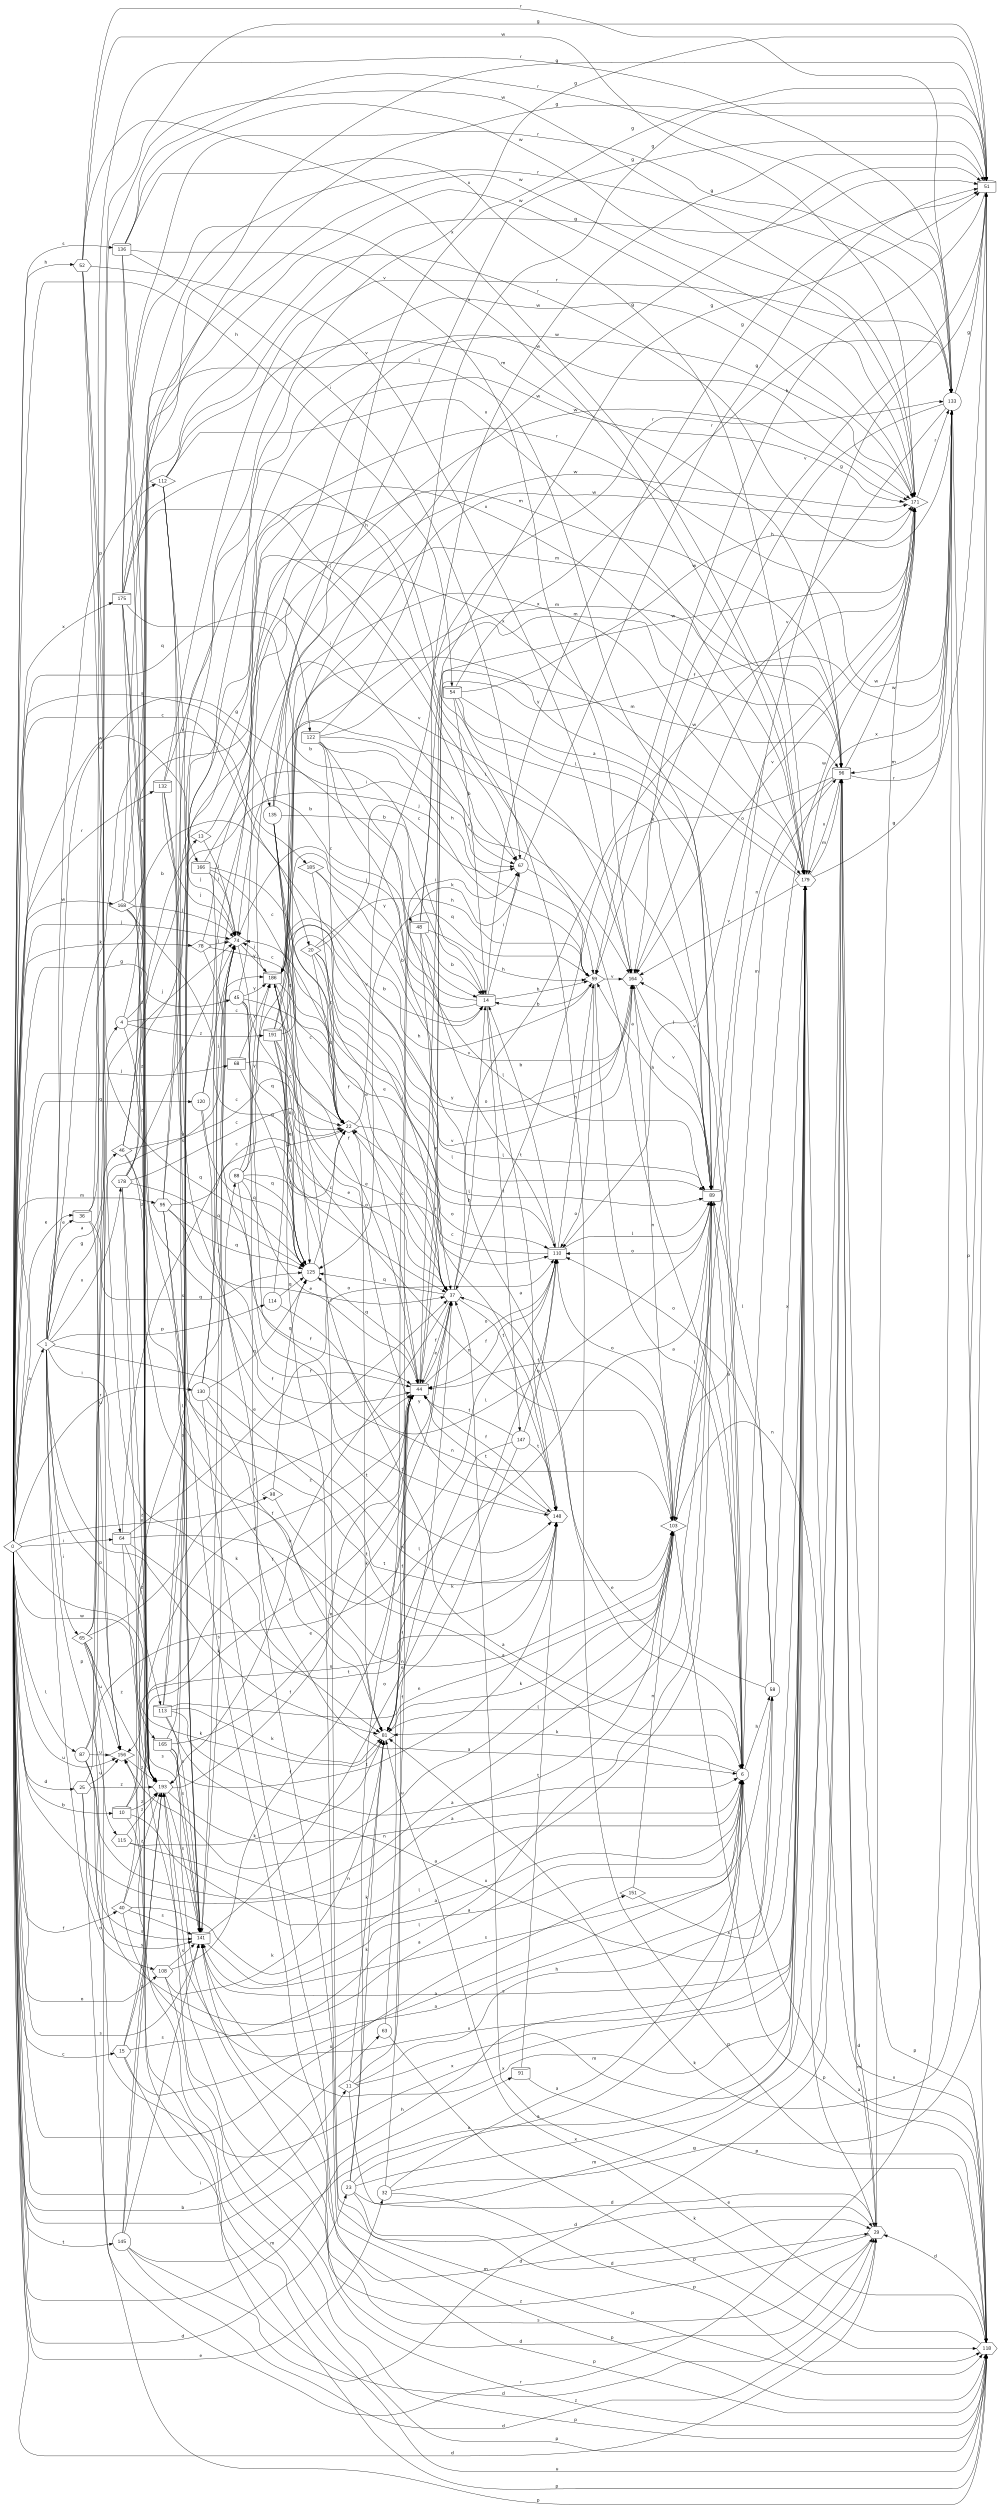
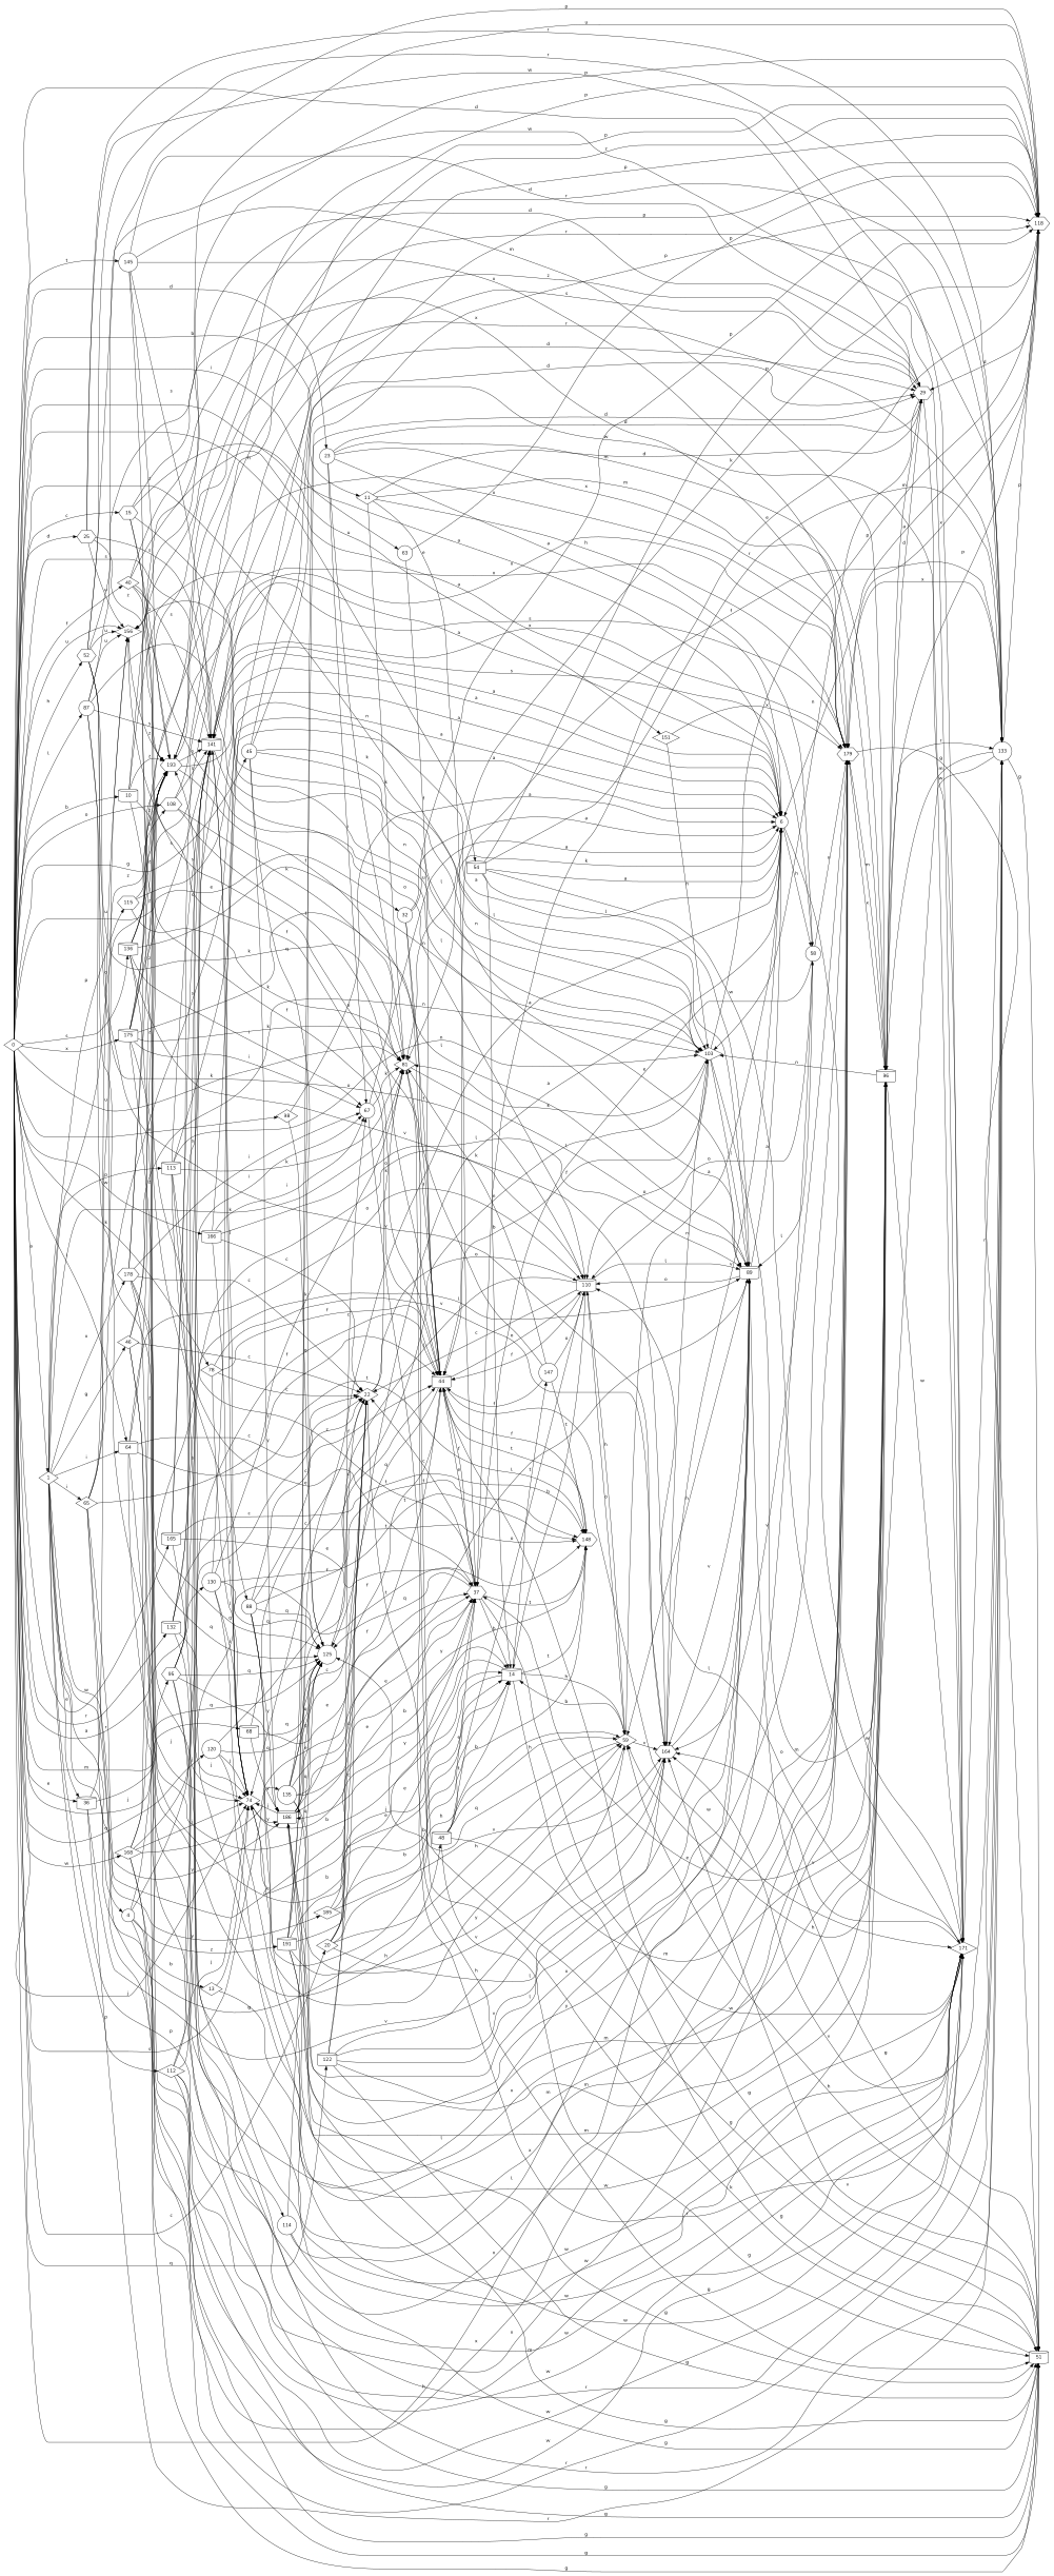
  strict digraph {
    fontname=Nunito
    rankdir=LR
    node [fontname=Nunito shape=cylinder]
    edge [fontname=Nunito]
    0 [shape=diamond]
    1 [shape=diamond]
    10
    11 [shape=diamond]
    15 [shape=hexagon]
    20 [shape=diamond]
    23 [shape=circle]
    25 [shape=hexagon]
    29 [shape=hexagon]
    32 [shape=circle]
    36
    40 [shape=diamond]
    45 [shape=circle]
    52 [shape=hexagon]
    54
    58 [shape=circle]
    63 [shape=circle]
    64
    68
    74 [shape=diamond]
    78 [shape=diamond]
    81 [shape=diamond]
    87 [shape=circle]
-   91
    95 [shape=hexagon]
    98 [shape=diamond]
    103 [shape=diamond]
    108 [shape=hexagon]
    120 [shape=circle]
    122
    130 [shape=circle]
    132
    135 [shape=circle]
    136
    141
    145 [shape=circle]
    151 [shape=diamond]
    156 [shape=diamond]
    165
    166
    168 [shape=diamond]
    175
    4 [shape=circle]
    37 [shape=hexagon]
    46 [shape=diamond]
    48
    65 [shape=diamond]
    112 [shape=diamond]
    113
    114 [shape=circle]
    115 [shape=hexagon]
    178 [shape=hexagon]
    185 [shape=diamond]
    193 [shape=hexagon]
    6 [shape=circle]
    44
    88 [shape=circle]
    118 [shape=hexagon]
    96
    89
    22 [shape=diamond]
    59 [shape=diamond]
    67 [shape=circle]
    148 [shape=hexagon]
    179 [shape=hexagon]
    171 [shape=diamond]
    133 [shape=circle]
    51
    164 [shape=hexagon]
    125 [shape=circle]
    186
    14
    110
    13 [shape=diamond]
    191
    147 [shape=circle]
    0 -> 1 [label=a]
    0 -> 10 [label=b]
    0 -> 11 [label=b]
    0 -> 15 [label=c]
    0 -> 20 [label=c]
    0 -> 23 [label=d]
    0 -> 25 [label=d]
    0 -> 29 [label=d]
    0 -> 32 [label=e]
    0 -> 36 [label=e]
    0 -> 40 [label=f]
    0 -> 45 [label=g]
    0 -> 52 [label=h]
    0 -> 54 [label=h]
    0 -> 58 [label=h]
    0 -> 63 [label=i]
    0 -> 64 [label=i]
    0 -> 68 [label=j]
    0 -> 74 [label=j]
    0 -> 78 [label=k]
    0 -> 81 [label=k]
    0 -> 87 [label=l]
-   0 -> 91 [label=m]
    0 -> 95 [label=m]
    0 -> 98 [label=n]
    0 -> 103 [label=n]
    0 -> 108 [label=o]
    0 -> 120 [label=q]
    0 -> 122 [label=q]
    0 -> 130 [label=r]
    0 -> 132 [label=r]
    0 -> 135 [label=s]
    0 -> 136 [label=s]
    0 -> 141 [label=s]
    0 -> 145 [label=t]
    0 -> 151 [label=u]
    0 -> 156 [label=u]
    0 -> 165 [label=w]
    0 -> 166 [label=w]
    0 -> 168 [label=w]
    0 -> 175 [label=x]
    1 -> 36 [label=e]
    1 -> 64 [label=i]
    1 -> 81 [label=k]
    1 -> 108 [label=o]
    1 -> 4 [label=a]
    1 -> 37 [label=e]
    1 -> 46 [label=g]
    1 -> 48 [label=g]
    1 -> 65 [label=i]
    1 -> 112 [label=p]
    1 -> 113 [label=p]
    1 -> 114 [label=p]
    1 -> 115 [label=p]
    1 -> 178 [label=x]
    1 -> 185 [label=y]
    10 -> 193 [label=z]
    10 -> 6 [label=a]
    10 -> 44 [label=f]
    10 -> 88 [label=l]
    10 -> 118 [label=p]
    11 -> 29 [label=d]
    11 -> 58 [label=h]
    11 -> 81 [label=k]
    11 -> 37 [label=e]
    11 -> 96 [label=m]
    15 -> 29 [label=d]
    15 -> 193 [label=z]
    15 -> 6 [label=a]
    15 -> 44 [label=f]
    15 -> 89 [label=l]
    20 -> 37 [label=e]
    20 -> 89 [label=l]
    20 -> 22 [label=c]
    20 -> 59 [label=h]
    20 -> 67 [label=c]
    20 -> 148 [label=t]
    23 -> 29 [label=d]
    23 -> 81 [label=k]
    23 -> 6 [label=a]
    23 -> 96 [label=m]
    23 -> 67 [label=i]
    23 -> 179 [label=x]
    25 -> 141 [label=s]
    25 -> 156 [label=u]
    25 -> 193 [label=z]
    25 -> 171 [label=w]
    25 -> 133 [label=r]
    29 -> 103 [label=n]
    29 -> 141 [label=s]
    29 -> 193 [label=z]
    29 -> 96 [label=m]
    29 -> 171 [label=w]
    32 -> 6 [label=a]
    32 -> 44 [label=f]
    32 -> 118 [label=p]
    32 -> 51 [label=g]
    36 -> 156 [label=u]
    36 -> 133 [label=r]
    36 -> 164 [label=v]
    36 -> 125 [label=q]
    40 -> 141 [label=s]
    40 -> 193 [label=z]
    40 -> 6 [label=a]
    40 -> 89 [label=l]
    40 -> 133 [label=r]
    45 -> 103 [label=n]
    45 -> 118 [label=p]
    45 -> 89 [label=l]
    45 -> 171 [label=w]
    45 -> 125 [label=q]
    45 -> 186 [label=y]
    52 -> 81 [label=k]
    52 -> 156 [label=u]
    52 -> 179 [label=x]
    52 -> 171 [label=w]
    52 -> 133 [label=r]
    52 -> 164 [label=v]
    52 -> 125 [label=q]
    54 -> 6 [label=a]
    54 -> 118 [label=p]
    54 -> 89 [label=l]
    54 -> 171 [label=w]
    54 -> 133 [label=r]
    54 -> 14 [label=b]
    58 -> 141 [label=s]
    58 -> 37 [label=e]
    58 -> 89 [label=l]
    58 -> 179 [label=x]
    58 -> 110 [label=o]
    63 -> 44 [label=f]
    63 -> 118 [label=p]
    64 -> 193 [label=z]
    64 -> 89 [label=l]
    64 -> 22 [label=c]
    64 -> 148 [label=t]
    64 -> 179 [label=x]
    64 -> 110 [label=o]
    68 -> 22 [label=c]
    68 -> 125 [label=q]
    68 -> 186 [label=y]
    74 -> 141 [label=s]
    74 -> 37 [label=e]
    74 -> 186 [label=y]
    78 -> 74 [label=j]
    78 -> 44 [label=f]
    78 -> 22 [label=c]
    78 -> 164 [label=v]
    81 -> 44 [label=f]
    81 -> 89 [label=l]
    87 -> 74 [label=j]
    87 -> 103 [label=n]
    87 -> 141 [label=s]
    87 -> 156 [label=u]
    87 -> 118 [label=p]
    87 -> 110 [label=o]
-   91 -> 118 [label=p]
-   91 -> 148 [label=t]
    95 -> 29 [label=d]
    95 -> 141 [label=s]
    95 -> 37 [label=e]
    95 -> 171 [label=w]
    95 -> 51 [label=g]
    95 -> 125 [label=q]
    95 -> 110 [label=o]
    98 -> 6 [label=a]
    98 -> 125 [label=q]
    103 -> 81 [label=k]
    103 -> 156 [label=u]
    103 -> 44 [label=f]
    103 -> 118 [label=p]
    103 -> 96 [label=m]
    103 -> 89 [label=l]
    103 -> 110 [label=o]
    108 -> 81 [label=k]
    108 -> 141 [label=s]
    108 -> 44 [label=f]
    108 -> 118 [label=p]
    120 -> 74 [label=j]
    120 -> 44 [label=f]
    120 -> 96 [label=m]
    120 -> 125 [label=q]
    122 -> 6 [label=a]
    122 -> 96 [label=m]
    122 -> 89 [label=l]
    122 -> 22 [label=c]
    122 -> 59 [label=h]
    122 -> 51 [label=g]
    122 -> 164 [label=v]
    130 -> 74 [label=j]
    130 -> 81 [label=k]
    130 -> 118 [label=p]
    130 -> 148 [label=t]
    130 -> 171 [label=w]
    130 -> 125 [label=q]
    132 -> 74 [label=j]
    132 -> 141 [label=s]
    132 -> 89 [label=l]
    132 -> 148 [label=t]
    132 -> 133 [label=r]
    135 -> 37 [label=e]
    135 -> 44 [label=f]
    135 -> 118 [label=p]
    135 -> 96 [label=m]
    135 -> 89 [label=l]
    135 -> 51 [label=g]
    135 -> 125 [label=q]
    135 -> 14 [label=b]
    136 -> 103 [label=n]
    136 -> 193 [label=z]
    136 -> 67 [label=i]
    136 -> 179 [label=x]
    136 -> 171 [label=w]
    136 -> 133 [label=r]
    136 -> 164 [label=v]
    141 -> 74 [label=j]
    141 -> 6 [label=a]
    141 -> 179 [label=x]
    141 -> 110 [label=o]
    145 -> 29 [label=d]
    145 -> 141 [label=s]
    145 -> 37 [label=e]
    145 -> 193 [label=z]
    145 -> 96 [label=m]
    145 -> 179 [label=x]
    151 -> 103 [label=n]
    151 -> 179 [label=x]
    156 -> 193 [label=z]
    165 -> 29 [label=d]
    165 -> 141 [label=s]
    165 -> 37 [label=e]
    165 -> 148 [label=t]
    165 -> 171 [label=w]
    166 -> 74 [label=j]
    166 -> 6 [label=a]
    166 -> 89 [label=l]
    166 -> 22 [label=c]
    166 -> 67 [label=i]
    168 -> 74 [label=j]
    168 -> 37 [label=e]
    168 -> 193 [label=z]
    168 -> 44 [label=f]
    168 -> 67 [label=i]
    168 -> 171 [label=w]
    168 -> 133 [label=r]
    175 -> 81 [label=k]
    175 -> 141 [label=s]
    175 -> 193 [label=z]
    175 -> 89 [label=l]
    175 -> 59 [label=h]
    175 -> 67 [label=i]
    175 -> 179 [label=x]
    175 -> 133 [label=r]
    175 -> 14 [label=b]
    4 -> 193 [label=z]
    4 -> 22 [label=c]
    4 -> 51 [label=g]
    4 -> 13 [label=b]
    4 -> 191 [label=z]
    37 -> 193 [label=z]
    37 -> 44 [label=f]
    37 -> 22 [label=c]
    37 -> 148 [label=t]
    37 -> 171 [label=w]
    37 -> 125 [label=q]
    37 -> 14 [label=b]
    46 -> 103 [label=n]
    46 -> 193 [label=z]
    46 -> 22 [label=c]
    46 -> 171 [label=w]
    46 -> 51 [label=g]
    48 -> 37 [label=e]
    48 -> 96 [label=m]
    48 -> 59 [label=h]
    48 -> 51 [label=g]
    48 -> 14 [label=b]
    48 -> 110 [label=o]
    65 -> 156 [label=u]
    65 -> 193 [label=z]
    65 -> 6 [label=a]
    65 -> 44 [label=f]
    65 -> 179 [label=x]
    65 -> 51 [label=g]
    65 -> 186 [label=y]
    112 -> 74 [label=j]
    112 -> 141 [label=s]
    112 -> 96 [label=m]
    112 -> 148 [label=t]
    112 -> 179 [label=x]
    112 -> 51 [label=g]
    113 -> 81 [label=k]
    113 -> 103 [label=n]
    113 -> 141 [label=s]
    113 -> 6 [label=a]
    113 -> 179 [label=x]
    113 -> 171 [label=w]
    113 -> 133 [label=r]
    114 -> 89 [label=l]
    114 -> 51 [label=g]
    114 -> 125 [label=q]
    115 -> 81 [label=k]
    115 -> 193 [label=z]
    115 -> 6 [label=a]
    178 -> 74 [label=j]
    178 -> 193 [label=z]
    178 -> 118 [label=p]
    178 -> 22 [label=c]
    178 -> 67 [label=i]
    178 -> 125 [label=q]
    178 -> 14 [label=b]
    185 -> 22 [label=c]
    185 -> 164 [label=v]
    185 -> 14 [label=b]
    193 -> 141 [label=s]
    193 -> 6 [label=a]
    193 -> 44 [label=f]
    193 -> 179 [label=x]
    6 -> 58 [label=h]
    6 -> 81 [label=k]
    6 -> 171 [label=w]
    6 -> 164 [label=v]
    44 -> 37 [label=e]
    44 -> 148 [label=t]
    44 -> 171 [label=w]
    44 -> 51 [label=g]
    44 -> 125 [label=q]
    44 -> 110 [label=o]
    88 -> 44 [label=f]
    88 -> 22 [label=c]
    88 -> 59 [label=h]
    88 -> 148 [label=t]
    88 -> 171 [label=w]
    88 -> 125 [label=q]
    88 -> 186 [label=y]
    118 -> 29 [label=d]
    118 -> 81 [label=k]
    118 -> 156 [label=u]
    118 -> 37 [label=e]
    118 -> 193 [label=z]
    118 -> 6 [label=a]
    118 -> 179 [label=x]
    96 -> 29 [label=d]
    96 -> 103 [label=n]
    96 -> 37 [label=e]
    96 -> 118 [label=p]
    96 -> 179 [label=x]
    96 -> 171 [label=w]
    96 -> 133 [label=r]
    89 -> 6 [label=a]
    89 -> 59 [label=h]
    89 -> 51 [label=g]
    89 -> 164 [label=v]
    89 -> 110 [label=o]
    22 -> 81 [label=k]
    22 -> 133 [label=r]
    22 -> 110 [label=o]
    59 -> 74 [label=j]
    59 -> 6 [label=a]
    59 -> 164 [label=v]
    59 -> 125 [label=q]
    59 -> 14 [label=b]
    59 -> 110 [label=o]
    67 -> 81 [label=k]
    67 -> 6 [label=a]
    67 -> 51 [label=g]
    148 -> 44 [label=f]
    148 -> 186 [label=y]
    179 -> 141 [label=s]
    179 -> 96 [label=m]
    179 -> 51 [label=g]
    179 -> 164 [label=v]
    179 -> 186 [label=y]
    171 -> 133 [label=r]
    171 -> 164 [label=v]
    171 -> 110 [label=o]
    133 -> 44 [label=f]
    133 -> 118 [label=p]
    133 -> 96 [label=m]
    133 -> 59 [label=h]
    133 -> 179 [label=x]
    133 -> 51 [label=g]
    133 -> 164 [label=v]
    51 -> 81 [label=k]
    51 -> 59 [label=h]
    51 -> 164 [label=v]
    164 -> 103 [label=n]
    164 -> 89 [label=l]
    164 -> 186 [label=y]
    125 -> 22 [label=c]
    186 -> 74 [label=j]
    186 -> 6 [label=a]
    186 -> 44 [label=f]
    186 -> 22 [label=c]
    186 -> 179 [label=x]
    186 -> 51 [label=g]
    186 -> 125 [label=q]
    14 -> 74 [label=j]
    14 -> 59 [label=h]
-   14 -> 67 [label=i]
    14 -> 148 [label=t]
    14 -> 51 [label=g]
    14 -> 186 [label=y]
    14 -> 147 [label=t]
    110 -> 74 [label=j]
    110 -> 44 [label=f]
    110 -> 89 [label=l]
    110 -> 22 [label=c]
    110 -> 59 [label=h]
    110 -> 14 [label=b]
    13 -> 74 [label=j]
    13 -> 179 [label=x]
    191 -> 29 [label=d]
    191 -> 103 [label=n]
    191 -> 37 [label=e]
    191 -> 96 [label=m]
    191 -> 171 [label=w]
    191 -> 164 [label=v]
    191 -> 125 [label=q]
    191 -> 14 [label=b]
    147 -> 81 [label=k]
    147 -> 156 [label=u]
    147 -> 44 [label=f]
    147 -> 148 [label=t]
    147 -> 110 [label=o]
  }
